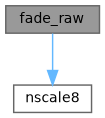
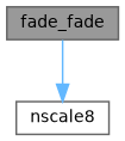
  digraph {
    rankdir=TB
    node [fontname=Helvetica fontsize=10 shape=box style=filled]
-   n1 [color=gray40 fillcolor=grey60 fontcolor=black height=0.2 label=fade_raw width=0.4]
+   n1 [color=gray40 fillcolor=grey60 fontcolor=black height=0.2 label=fade_fade width=0.4]
    n2 [color=grey40 fillcolor=white height=0.2 label=nscale8 width=0.4]
    n1 -> n2 [color=steelblue1 fontname=Helvetica fontsize=10 labelfontname=Helvetica labelfontsize=10 style=solid]
  }
